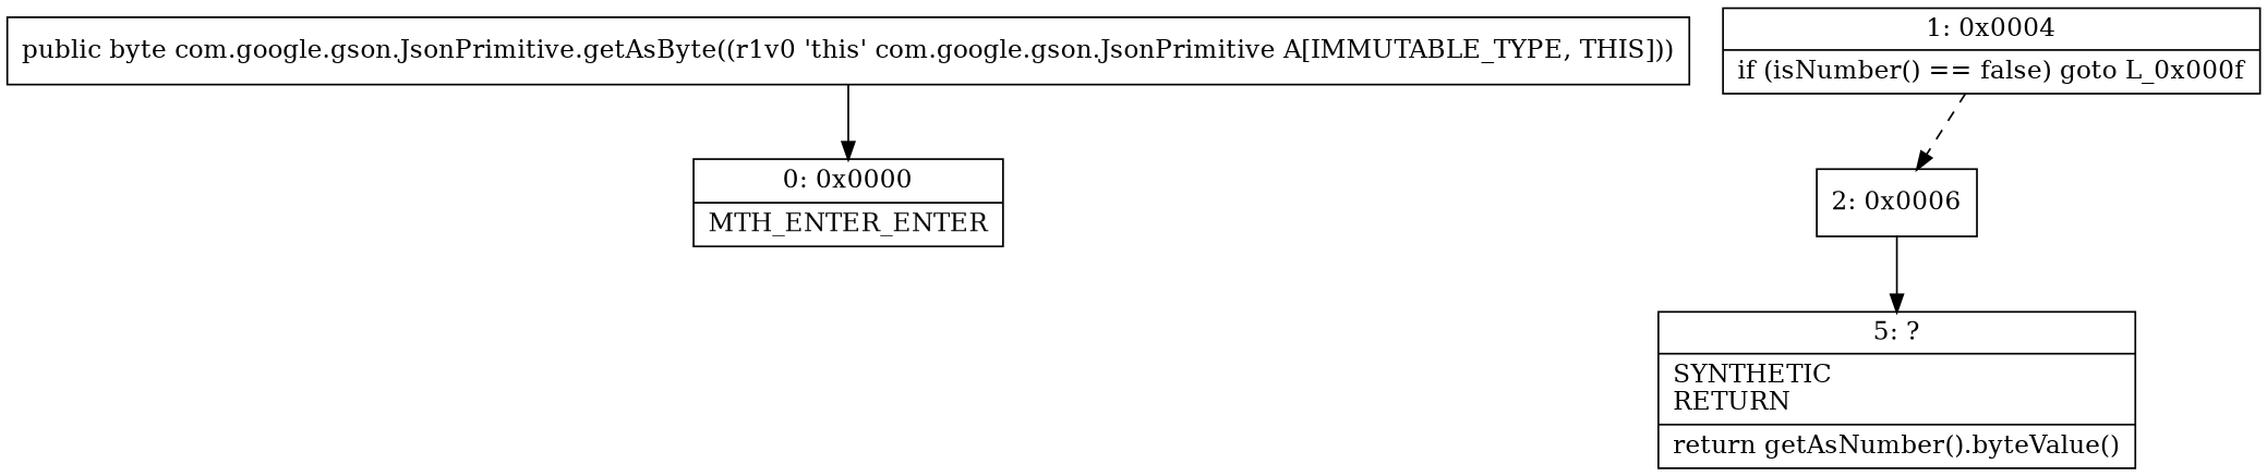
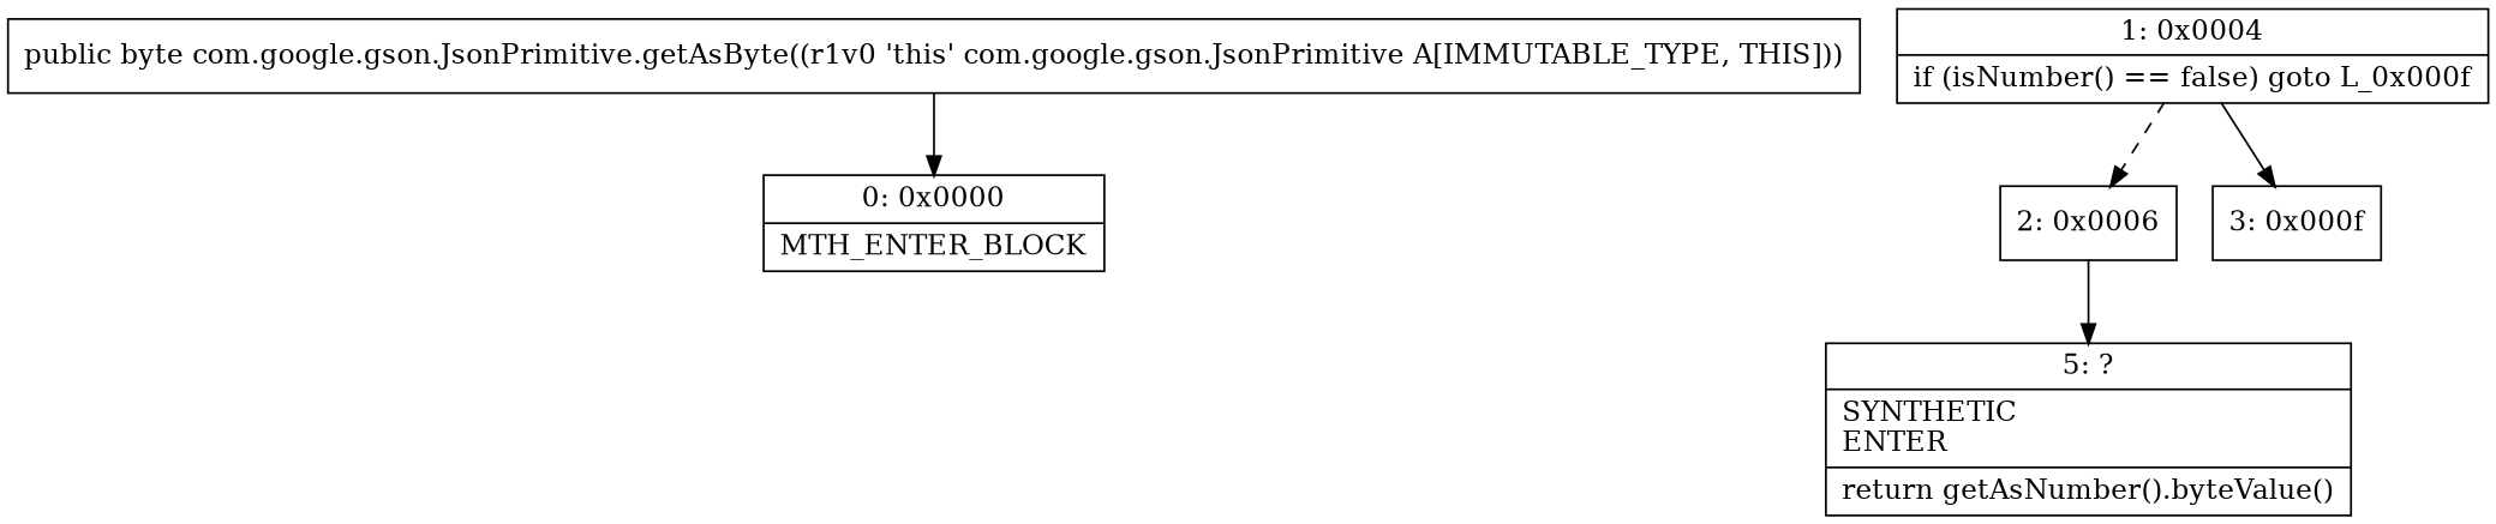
  digraph {
    node [shape=record]
-   n1 [label="{0\:\ 0x0000|MTH_ENTER_ENTER\l}"]
+   n1 [label="{0\:\ 0x0000|MTH_ENTER_BLOCK\l}"]
    n2 [label="{1\:\ 0x0004|if (isNumber() == false) goto L_0x000f\l}"]
    n3 [label="{2\:\ 0x0006}"]
-   n5 [label="{5\:\ ?|SYNTHETIC\lRETURN\l|return getAsNumber().byteValue()\l}"]
+   n4 [label="{3\:\ 0x000f}"]
+   n5 [label="{5\:\ ?|SYNTHETIC\lENTER\l|return getAsNumber().byteValue()\l}"]
    n6 [label="{public byte com.google.gson.JsonPrimitive.getAsByte((r1v0 'this' com.google.gson.JsonPrimitive A[IMMUTABLE_TYPE, THIS])) }"]
    n2 -> n3 [style=dashed]
+   n2 -> n4
    n3 -> n5
    n6 -> n1
  }
